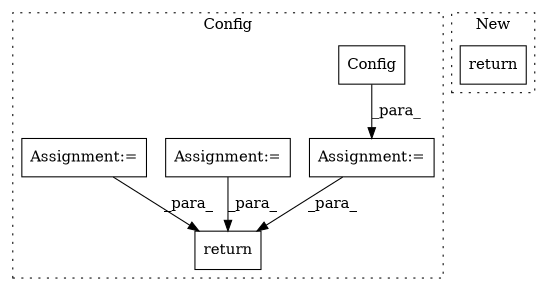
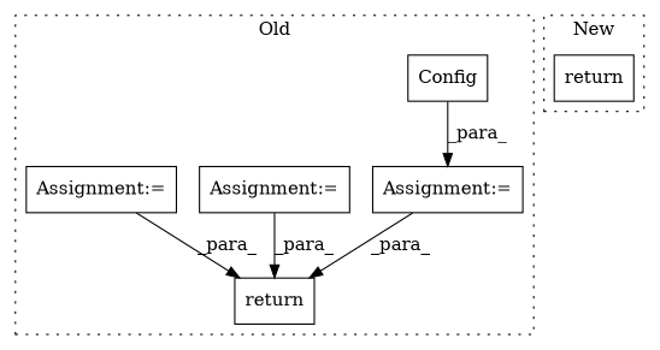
  digraph {
    node [a=7 l=7 shape=box]
    n1 [a=32 l="7,1" label=Config s="16862,16876"]
    n2 [l=1 label="Assignment:=" s=16848]
    n3 [a=41 label=return s=17320]
    n4 [l=2 label="Assignment:=" s=16754]
    n5 [l=3 label="Assignment:=" s=16816]
    n6 [a=41 label=return s=17368]
    subgraph cluster_1 {
-     label=Config
+     label=Old
      style=dotted
      n1
      n2
      n3
      n4
      n5
    }
    subgraph cluster_2 {
      label=New
      style=dotted
      n6
    }
    n1 -> n2 [label=_para_]
    n2 -> n3 [label=_para_]
    n4 -> n3 [label=_para_]
    n5 -> n3 [label=_para_]
  }
